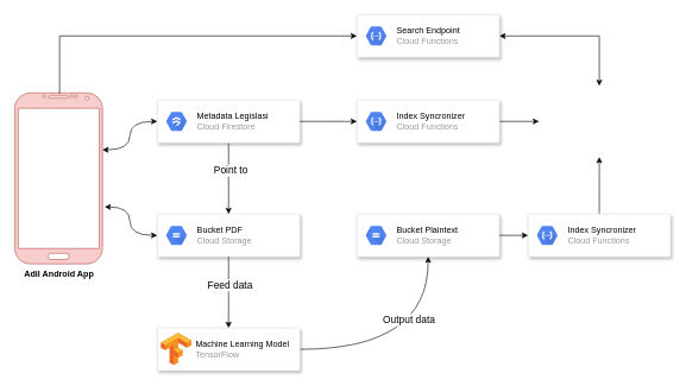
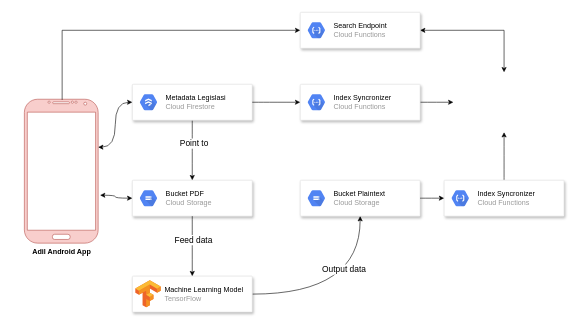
  <mxCell id="0" />
  <mxCell id="1" parent="0" />
  <mxCell id="2" value="" style="group" vertex="1" connectable="0" parent="1"><mxGeometry x="20" y="20" width="920" height="500" as="geometry" /></mxCell>
- <mxCell id="3" value="&lt;b&gt;Adil Android App&lt;br&gt;&lt;/b&gt;" style="verticalLabelPosition=bottom;verticalAlign=top;html=1;shadow=0;dashed=0;strokeWidth=1;shape=mxgraph.android.phone2;fillColor=#f8cecc;strokeColor=#b85450;" vertex="1" parent="2"><mxGeometry y="110" width="123.08" height="240" as="geometry" /></mxCell>
+ <mxCell id="3" value="&lt;b&gt;Adil Android App&lt;br&gt;&lt;/b&gt;" style="verticalLabelPosition=bottom;verticalAlign=top;html=1;shadow=0;dashed=0;strokeWidth=1;shape=mxgraph.android.phone2;fillColor=#f8cecc;strokeColor=#b85450;" vertex="1" parent="2"><mxGeometry x="20" y="145" width="123.08" height="240" as="geometry" /></mxCell>
  <mxCell id="4" value="" style="shape=image;verticalLabelPosition=bottom;labelBackgroundColor=none;verticalAlign=top;aspect=fixed;imageAspect=0;image=https://static-www.elastic.co/v3/assets/bltefdd0b53724fa2ce/blt5ebe80fb665aef6b/5ea8c8f26b62d4563b6ecec2/brand-elasticsearch-220x130.svg;" vertex="1" parent="2"><mxGeometry x="735.39" y="100" width="169.23" height="100" as="geometry" /></mxCell>
  <mxCell id="5" value="" style="strokeColor=#dddddd;shadow=1;strokeWidth=1;rounded=1;absoluteArcSize=1;arcSize=2;labelBackgroundColor=none;fontFamily=Helvetica;fontSize=14;" vertex="1" parent="2"><mxGeometry x="200" y="280" width="200" height="60" as="geometry" /></mxCell>
  <mxCell id="6" value="&lt;font color=&quot;#000000&quot;&gt;Bucket PDF&lt;/font&gt;&lt;br&gt;Cloud Storage" style="dashed=0;connectable=0;html=1;fillColor=#5184F3;strokeColor=none;shape=mxgraph.gcp2.hexIcon;prIcon=cloud_storage;part=1;labelPosition=right;verticalLabelPosition=middle;align=left;verticalAlign=middle;spacingLeft=5;fontColor=#999999;fontSize=12;" vertex="1" parent="5"><mxGeometry y="0.5" width="44" height="39" relative="1" as="geometry"><mxPoint x="5" y="-19.5" as="offset" /></mxGeometry></mxCell>
  <mxCell id="7" style="edgeStyle=orthogonalEdgeStyle;curved=1;rounded=0;orthogonalLoop=1;jettySize=auto;html=1;entryX=0;entryY=0.5;entryDx=0;entryDy=0;fontFamily=Helvetica;fontSize=14;startArrow=classic;startFill=1;exitX=1.026;exitY=0.667;exitDx=0;exitDy=0;exitPerimeter=0;" edge="1" parent="2" source="3" target="5"><mxGeometry relative="1" as="geometry" /></mxCell>
  <mxCell id="8" style="edgeStyle=orthogonalEdgeStyle;curved=1;rounded=0;orthogonalLoop=1;jettySize=auto;html=1;entryX=0.5;entryY=0;entryDx=0;entryDy=0;fontFamily=Helvetica;fontSize=14;startArrow=none;startFill=0;" edge="1" parent="2" source="10" target="5"><mxGeometry relative="1" as="geometry" /></mxCell>
  <mxCell id="9" value="Point to" style="edgeLabel;html=1;align=center;verticalAlign=middle;resizable=0;points=[];fontSize=14;fontFamily=Helvetica;" vertex="1" connectable="0" parent="8"><mxGeometry x="-0.246" y="2" relative="1" as="geometry"><mxPoint as="offset" /></mxGeometry></mxCell>
  <mxCell id="10" value="" style="strokeColor=#dddddd;shadow=1;strokeWidth=1;rounded=1;absoluteArcSize=1;arcSize=2;labelBackgroundColor=none;fontFamily=Helvetica;fontSize=14;" vertex="1" parent="2"><mxGeometry x="200" y="120" width="200" height="60" as="geometry" /></mxCell>
  <mxCell id="11" value="&lt;font color=&quot;#000000&quot;&gt;Metadata Legislasi&lt;/font&gt;&lt;br&gt;Cloud Firestore" style="dashed=0;connectable=0;html=1;fillColor=#5184F3;strokeColor=none;shape=mxgraph.gcp2.hexIcon;prIcon=cloud_firestore;part=1;labelPosition=right;verticalLabelPosition=middle;align=left;verticalAlign=middle;spacingLeft=5;fontColor=#999999;fontSize=12;" vertex="1" parent="10"><mxGeometry y="0.5" width="44" height="39" relative="1" as="geometry"><mxPoint x="5" y="-19.5" as="offset" /></mxGeometry></mxCell>
  <mxCell id="12" style="edgeStyle=orthogonalEdgeStyle;rounded=0;orthogonalLoop=1;jettySize=auto;html=1;entryX=0;entryY=0.5;entryDx=0;entryDy=0;fontFamily=Helvetica;fontSize=14;startArrow=classic;startFill=1;curved=1;exitX=1;exitY=0.333;exitDx=0;exitDy=0;exitPerimeter=0;" edge="1" parent="2" source="3" target="10"><mxGeometry relative="1" as="geometry" /></mxCell>
  <mxCell id="13" value="" style="strokeColor=#dddddd;shadow=1;strokeWidth=1;rounded=1;absoluteArcSize=1;arcSize=2;labelBackgroundColor=none;fontFamily=Helvetica;fontSize=14;" vertex="1" parent="2"><mxGeometry x="480" y="280" width="200" height="60" as="geometry" /></mxCell>
  <mxCell id="14" value="&lt;font color=&quot;#000000&quot;&gt;Bucket Plaintext&lt;/font&gt;&lt;br&gt;Cloud Storage" style="dashed=0;connectable=0;html=1;fillColor=#5184F3;strokeColor=none;shape=mxgraph.gcp2.hexIcon;prIcon=cloud_storage;part=1;labelPosition=right;verticalLabelPosition=middle;align=left;verticalAlign=middle;spacingLeft=5;fontColor=#999999;fontSize=12;" vertex="1" parent="13"><mxGeometry y="0.5" width="44" height="39" relative="1" as="geometry"><mxPoint x="5" y="-19.5" as="offset" /></mxGeometry></mxCell>
  <mxCell id="15" style="edgeStyle=orthogonalEdgeStyle;curved=1;rounded=0;orthogonalLoop=1;jettySize=auto;html=1;entryX=0;entryY=0.5;entryDx=0;entryDy=0;fontFamily=Helvetica;fontSize=14;startArrow=none;startFill=0;" edge="1" parent="2" source="16" target="4"><mxGeometry relative="1" as="geometry" /></mxCell>
  <mxCell id="16" value="" style="strokeColor=#dddddd;shadow=1;strokeWidth=1;rounded=1;absoluteArcSize=1;arcSize=2;labelBackgroundColor=none;fontFamily=Helvetica;fontSize=14;" vertex="1" parent="2"><mxGeometry x="480" y="120" width="200" height="60" as="geometry" /></mxCell>
  <mxCell id="17" value="&lt;font color=&quot;#000000&quot;&gt;Index Syncronizer&lt;/font&gt;&lt;br&gt;Cloud Functions" style="dashed=0;connectable=0;html=1;fillColor=#5184F3;strokeColor=none;shape=mxgraph.gcp2.hexIcon;prIcon=cloud_functions;part=1;labelPosition=right;verticalLabelPosition=middle;align=left;verticalAlign=middle;spacingLeft=5;fontColor=#999999;fontSize=12;" vertex="1" parent="16"><mxGeometry y="0.5" width="44" height="39" relative="1" as="geometry"><mxPoint x="5" y="-19.5" as="offset" /></mxGeometry></mxCell>
  <mxCell id="18" style="edgeStyle=orthogonalEdgeStyle;curved=1;rounded=0;orthogonalLoop=1;jettySize=auto;html=1;entryX=0;entryY=0.5;entryDx=0;entryDy=0;fontFamily=Helvetica;fontSize=14;startArrow=none;startFill=0;" edge="1" parent="2" source="10" target="16"><mxGeometry relative="1" as="geometry" /></mxCell>
  <mxCell id="19" style="edgeStyle=orthogonalEdgeStyle;curved=1;rounded=0;orthogonalLoop=1;jettySize=auto;html=1;entryX=0.5;entryY=1;entryDx=0;entryDy=0;fontFamily=Helvetica;fontSize=14;startArrow=none;startFill=0;" edge="1" parent="2" source="21" target="13"><mxGeometry relative="1" as="geometry" /></mxCell>
  <mxCell id="20" value="Output data" style="edgeLabel;html=1;align=center;verticalAlign=middle;resizable=0;points=[];fontSize=14;fontFamily=Helvetica;" vertex="1" connectable="0" parent="19"><mxGeometry x="0.433" y="28" relative="1" as="geometry"><mxPoint as="offset" /></mxGeometry></mxCell>
  <mxCell id="21" value="" style="strokeColor=#dddddd;shadow=1;strokeWidth=1;rounded=1;absoluteArcSize=1;arcSize=2;labelBackgroundColor=none;fontFamily=Helvetica;fontSize=14;" vertex="1" parent="2"><mxGeometry x="200" y="440" width="200" height="60" as="geometry" /></mxCell>
  <mxCell id="22" value="&lt;font color=&quot;#000000&quot;&gt;Machine Learning Model&lt;/font&gt;&lt;br&gt;TensorFlow" style="dashed=0;connectable=0;html=1;fillColor=#5184F3;strokeColor=none;shape=mxgraph.gcp2.tensorflow_logo;part=1;labelPosition=right;verticalLabelPosition=middle;align=left;verticalAlign=middle;spacingLeft=5;fontColor=#999999;fontSize=12;" vertex="1" parent="21"><mxGeometry width="42.3" height="45" relative="1" as="geometry"><mxPoint x="5" y="7" as="offset" /></mxGeometry></mxCell>
  <mxCell id="23" style="edgeStyle=orthogonalEdgeStyle;curved=1;rounded=0;orthogonalLoop=1;jettySize=auto;html=1;entryX=0.5;entryY=0;entryDx=0;entryDy=0;fontFamily=Helvetica;fontSize=14;startArrow=none;startFill=0;" edge="1" parent="2" source="5" target="21"><mxGeometry relative="1" as="geometry" /></mxCell>
  <mxCell id="24" value="Feed data" style="edgeLabel;html=1;align=center;verticalAlign=middle;resizable=0;points=[];fontSize=14;fontFamily=Helvetica;" vertex="1" connectable="0" parent="23"><mxGeometry x="-0.227" y="1" relative="1" as="geometry"><mxPoint as="offset" /></mxGeometry></mxCell>
  <mxCell id="25" style="edgeStyle=orthogonalEdgeStyle;curved=1;rounded=0;orthogonalLoop=1;jettySize=auto;html=1;fontFamily=Helvetica;fontSize=14;startArrow=none;startFill=0;" edge="1" parent="2" source="26" target="4"><mxGeometry relative="1" as="geometry" /></mxCell>
  <mxCell id="26" value="" style="strokeColor=#dddddd;shadow=1;strokeWidth=1;rounded=1;absoluteArcSize=1;arcSize=2;labelBackgroundColor=none;fontFamily=Helvetica;fontSize=14;" vertex="1" parent="2"><mxGeometry x="720" y="280" width="200" height="60" as="geometry" /></mxCell>
  <mxCell id="27" value="&lt;font color=&quot;#000000&quot;&gt;Index Syncronizer&lt;/font&gt;&lt;br&gt;Cloud Functions" style="dashed=0;connectable=0;html=1;fillColor=#5184F3;strokeColor=none;shape=mxgraph.gcp2.hexIcon;prIcon=cloud_functions;part=1;labelPosition=right;verticalLabelPosition=middle;align=left;verticalAlign=middle;spacingLeft=5;fontColor=#999999;fontSize=12;" vertex="1" parent="26"><mxGeometry y="0.5" width="44" height="39" relative="1" as="geometry"><mxPoint x="5" y="-19.5" as="offset" /></mxGeometry></mxCell>
  <mxCell id="28" style="edgeStyle=orthogonalEdgeStyle;curved=1;rounded=0;orthogonalLoop=1;jettySize=auto;html=1;entryX=0;entryY=0.5;entryDx=0;entryDy=0;fontFamily=Helvetica;fontSize=14;startArrow=none;startFill=0;" edge="1" parent="2" source="13" target="26"><mxGeometry relative="1" as="geometry" /></mxCell>
  <mxCell id="29" style="edgeStyle=orthogonalEdgeStyle;rounded=0;orthogonalLoop=1;jettySize=auto;html=1;entryX=0.5;entryY=0;entryDx=0;entryDy=0;fontFamily=Helvetica;fontSize=14;startArrow=classic;startFill=1;" edge="1" parent="2" source="30" target="4"><mxGeometry relative="1" as="geometry" /></mxCell>
  <mxCell id="30" value="" style="strokeColor=#dddddd;shadow=1;strokeWidth=1;rounded=1;absoluteArcSize=1;arcSize=2;labelBackgroundColor=none;fontFamily=Helvetica;fontSize=14;" vertex="1" parent="2"><mxGeometry x="480" width="200" height="60" as="geometry" /></mxCell>
  <mxCell id="31" value="&lt;font color=&quot;#000000&quot;&gt;Search Endpoint&lt;/font&gt;&lt;br&gt;Cloud Functions" style="dashed=0;connectable=0;html=1;fillColor=#5184F3;strokeColor=none;shape=mxgraph.gcp2.hexIcon;prIcon=cloud_functions;part=1;labelPosition=right;verticalLabelPosition=middle;align=left;verticalAlign=middle;spacingLeft=5;fontColor=#999999;fontSize=12;" vertex="1" parent="30"><mxGeometry y="0.5" width="44" height="39" relative="1" as="geometry"><mxPoint x="5" y="-19.5" as="offset" /></mxGeometry></mxCell>
  <mxCell id="32" style="edgeStyle=orthogonalEdgeStyle;rounded=0;orthogonalLoop=1;jettySize=auto;html=1;entryX=0;entryY=0.5;entryDx=0;entryDy=0;fontFamily=Helvetica;fontSize=14;startArrow=none;startFill=0;exitX=0.512;exitY=0.004;exitDx=0;exitDy=0;exitPerimeter=0;" edge="1" parent="2" source="3" target="30"><mxGeometry relative="1" as="geometry" /></mxCell>
